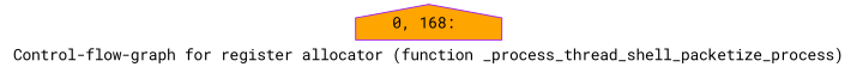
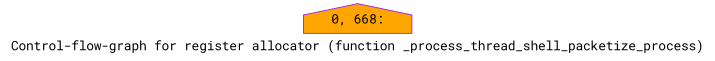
  digraph {
    label="Control-flow-graph for register allocator (function _process_thread_shell_packetize_process)"
    fontname="Roboto Mono"
-   n1 [label="0, 168: " style=filled fillcolor=orange color=purple shape=house fontname="Roboto Mono"]
+   n1 [label="0, 668:" style=filled fillcolor=orange color=purple shape=house fontname="Roboto Mono"]
  }
